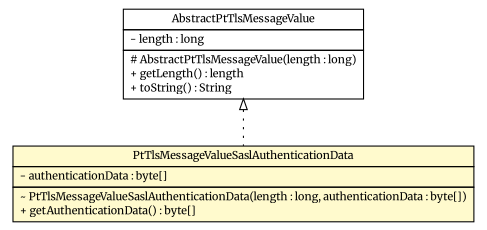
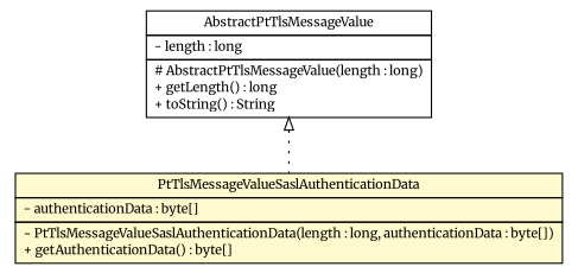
  digraph {
    nodesep=0.25
    ranksep=0.5
    fontname=Merriweather
    node [fontcolor=black fontname=Merriweather fontsize=10.0 shape=plaintext]
-   n1 [label=<<table title="org.ietf.nea.pt.value.AbstractPtTlsMessageValue" border="0" cellborder="1" cellspacing="0" cellpadding="2" port="p" href="./AbstractPtTlsMessageValue.html"> 		<tr><td><table border="0" cellspacing="0" cellpadding="1"> <tr><td align="center" balign="center"> AbstractPtTlsMessageValue </td></tr> 		</table></td></tr> 		<tr><td><table border="0" cellspacing="0" cellpadding="1"> <tr><td align="left" balign="left"> - length : long </td></tr> 		</table></td></tr> 		<tr><td><table border="0" cellspacing="0" cellpadding="1"> <tr><td align="left" balign="left"> # AbstractPtTlsMessageValue(length : long) </td></tr> <tr><td align="left" balign="left"> + getLength() : length </td></tr> <tr><td align="left" balign="left"> + toString() : String </td></tr> 		</table></td></tr> 		</table>>]
+   n1 [label=<<table title="org.ietf.nea.pt.value.AbstractPtTlsMessageValue" border="0" cellborder="1" cellspacing="0" cellpadding="2" port="p" href="./AbstractPtTlsMessageValue.html"> 		<tr><td><table border="0" cellspacing="0" cellpadding="1"> <tr><td align="center" balign="center"> AbstractPtTlsMessageValue </td></tr> 		</table></td></tr> 		<tr><td><table border="0" cellspacing="0" cellpadding="1"> <tr><td align="left" balign="left"> - length : long </td></tr> 		</table></td></tr> 		<tr><td><table border="0" cellspacing="0" cellpadding="1"> <tr><td align="left" balign="left"> # AbstractPtTlsMessageValue(length : long) </td></tr> <tr><td align="left" balign="left"> + getLength() : long </td></tr> <tr><td align="left" balign="left"> + toString() : String </td></tr> 		</table></td></tr> 		</table>>]
    n2 [label=<<table title="org.ietf.nea.pt.value.PtTlsMessageValueSaslAuthenticationData" border="0" cellborder="1" cellspacing="0" cellpadding="2" port="p" bgcolor="lemonChiffon" href="./PtTlsMessageValueSaslAuthenticationData.html"> 		<tr><td><table border="0" cellspacing="0" cellpadding="1"> <tr><td align="center" balign="center"> PtTlsMessageValueSaslAuthenticationData </td></tr> 		</table></td></tr> 		<tr><td><table border="0" cellspacing="0" cellpadding="1"> <tr><td align="left" balign="left"> - authenticationData : byte[] </td></tr> 		</table></td></tr> 		<tr><td><table border="0" cellspacing="0" cellpadding="1"> <tr><td align="left" balign="left"> ~ PtTlsMessageValueSaslAuthenticationData(length : long, authenticationData : byte[]) </td></tr> <tr><td align="left" balign="left"> + getAuthenticationData() : byte[] </td></tr> 		</table></td></tr> 		</table>>]
    n1 -> n2 [arrowtail=empty dir=back fontname=Merriweather fontsize=10 headport=p labelfontname=Helvetica labelfontsize=10 tailport=p style=dotted]
  }
